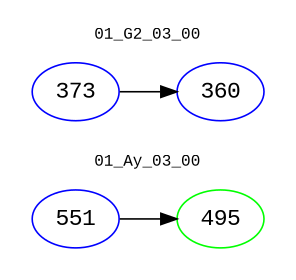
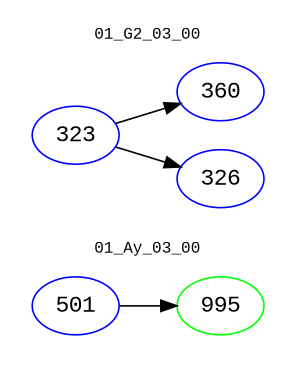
  digraph {
    fontname="Liberation Mono"
    rankdir=LR
    node [color=blue fontname="Liberation Mono"]
    edge [color=black fontname="Liberation Mono"]
-   n1 [label=551]
-   n2 [color=green label=495]
-   n3 [label=373]
+   n1 [label=501]
+   n2 [color=green label=995]
+   n3 [label=323]
+   n4 [label=326]
    n5 [label=360]
    subgraph cluster_1 {
      color=white
      fontsize=10
      label="01_Ay_03_00"
      n1
      n2
    }
    subgraph cluster_2 {
      color=white
      fontsize=10
      label="01_G2_03_00"
      n3
+     n4
      n5
    }
    n1 -> n2
+   n3 -> n4
    n3 -> n5
  }
